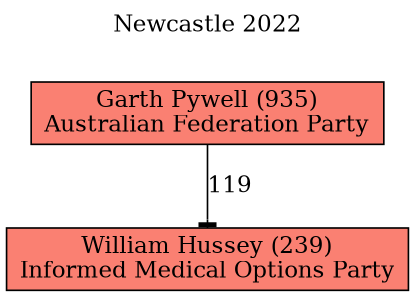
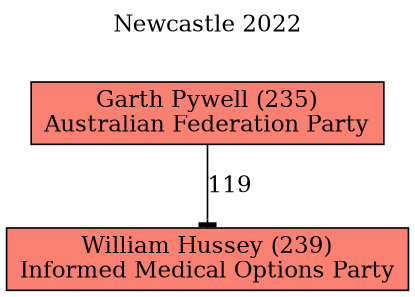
  digraph {
    label="Newcastle 2022"
    labelloc=t
    mclimit=10
    node [shape=box style=filled fillcolor=salmon]
    n1 [label="William Hussey (239)\nInformed Medical Options Party"]
-   n2 [label="Garth Pywell (935)\nAustralian Federation Party"]
+   n2 [label="Garth Pywell (235)\nAustralian Federation Party"]
    n2 -> n1 [label=119 style=solid arrowhead=tee]
  }
